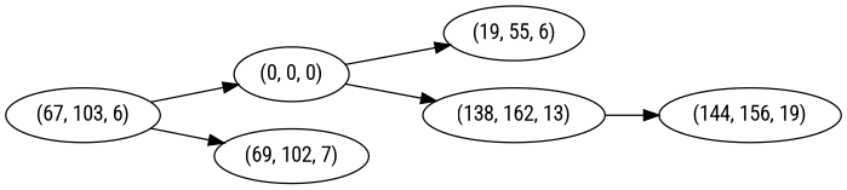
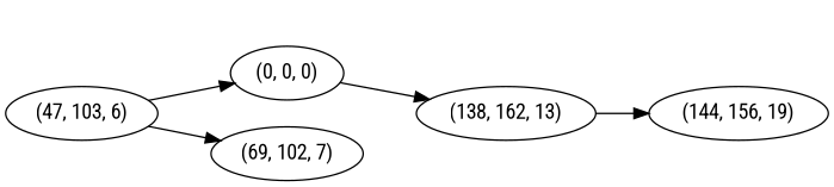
  digraph {
    fontname="Roboto Condensed"
    rankdir=LR
    node [fontname="Roboto Condensed"]
    edge [fontname="Roboto Condensed"]
    "(0, 0, 0)"
-   "(19, 55, 6)"
    "(138, 162, 13)"
-   "(67, 103, 6)"
+   "(67, 103, 6)" [label="(47, 103, 6)"]
    "(69, 102, 7)"
    n6 [label="(144, 156, 19)"]
-   "(0, 0, 0)" -> "(19, 55, 6)"
    "(0, 0, 0)" -> "(138, 162, 13)"
    "(138, 162, 13)" -> n6
    "(67, 103, 6)" -> "(0, 0, 0)"
    "(67, 103, 6)" -> "(69, 102, 7)"
  }
